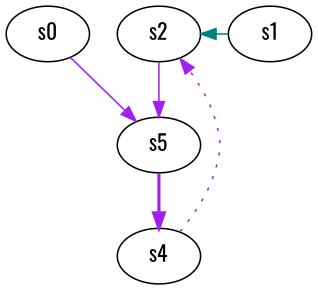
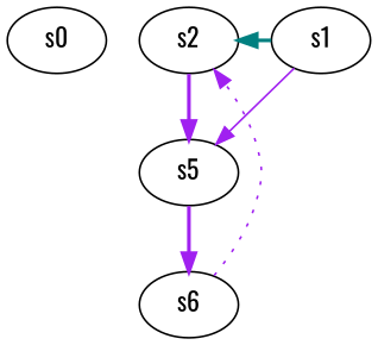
  digraph {
    fontname=Oswald
    node [fontname=Oswald player=0]
    edge [color=purple fontname=Oswald style=solid]
    s0
    s2 [player=1]
    s1
    n4 [label=s5]
-   s4 [player=1]
-   s2 -> n4
-   s1 -> s2 [color=teal constraint="time == 13 || time == 17 || time == 18 || time == 22"]
-   s0 -> n4 [constraint="!(time % 6 == 5)"]
+   s4 [player=1 label=s6]
+   s2 -> n4 [style=bold]
+   s1 -> s2 [color=teal constraint="time == 13 || time == 17 || time == 18 || time == 22" style=bold]
+   s1 -> n4 [constraint="!(time % 6 == 5)"]
    n4 -> s4 [style=bold]
    s4 -> s2 [constraint="time % 2 == 0" style=dotted]
  }
